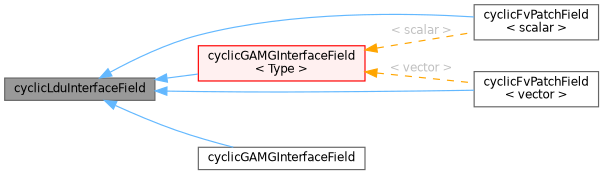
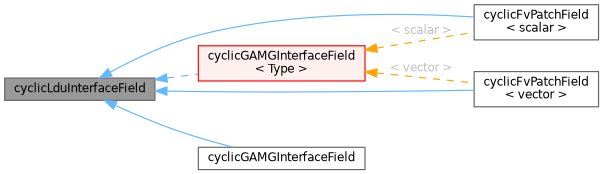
  digraph {
    rankdir=LR
    node [color=gray40 fillcolor=white fontname=Helvetica fontsize=10 shape=box style=filled]
    edge [color=steelblue1 dir=back fontname=Helvetica fontsize=10 labelfontname=Helvetica labelfontsize=10 style=solid]
    n1 [fillcolor=grey60 fontcolor=black height=0.2 label=cyclicLduInterfaceField width=0.4]
    n2 [height=0.2 label="cyclicFvPatchField\l\< scalar \>" width=0.4]
    n3 [height=0.2 label="cyclicFvPatchField\l\< vector \>" width=0.4]
    n4 [color=red fillcolor="#FFF0F0" height=0.2 label="cyclicGAMGInterfaceField\l\< Type \>" width=0.4]
    n5 [height=0.2 label=cyclicGAMGInterfaceField width=0.4]
    n1 -> n2
    n1 -> n3
-   n1 -> n4
+   n1 -> n4 [style=dashed]
    n1 -> n5
    n4 -> n2 [color=orange fontcolor=grey label=" \< scalar \>" style=dashed]
    n4 -> n3 [color=orange fontcolor=grey label=" \< vector \>" style=dashed]
  }
